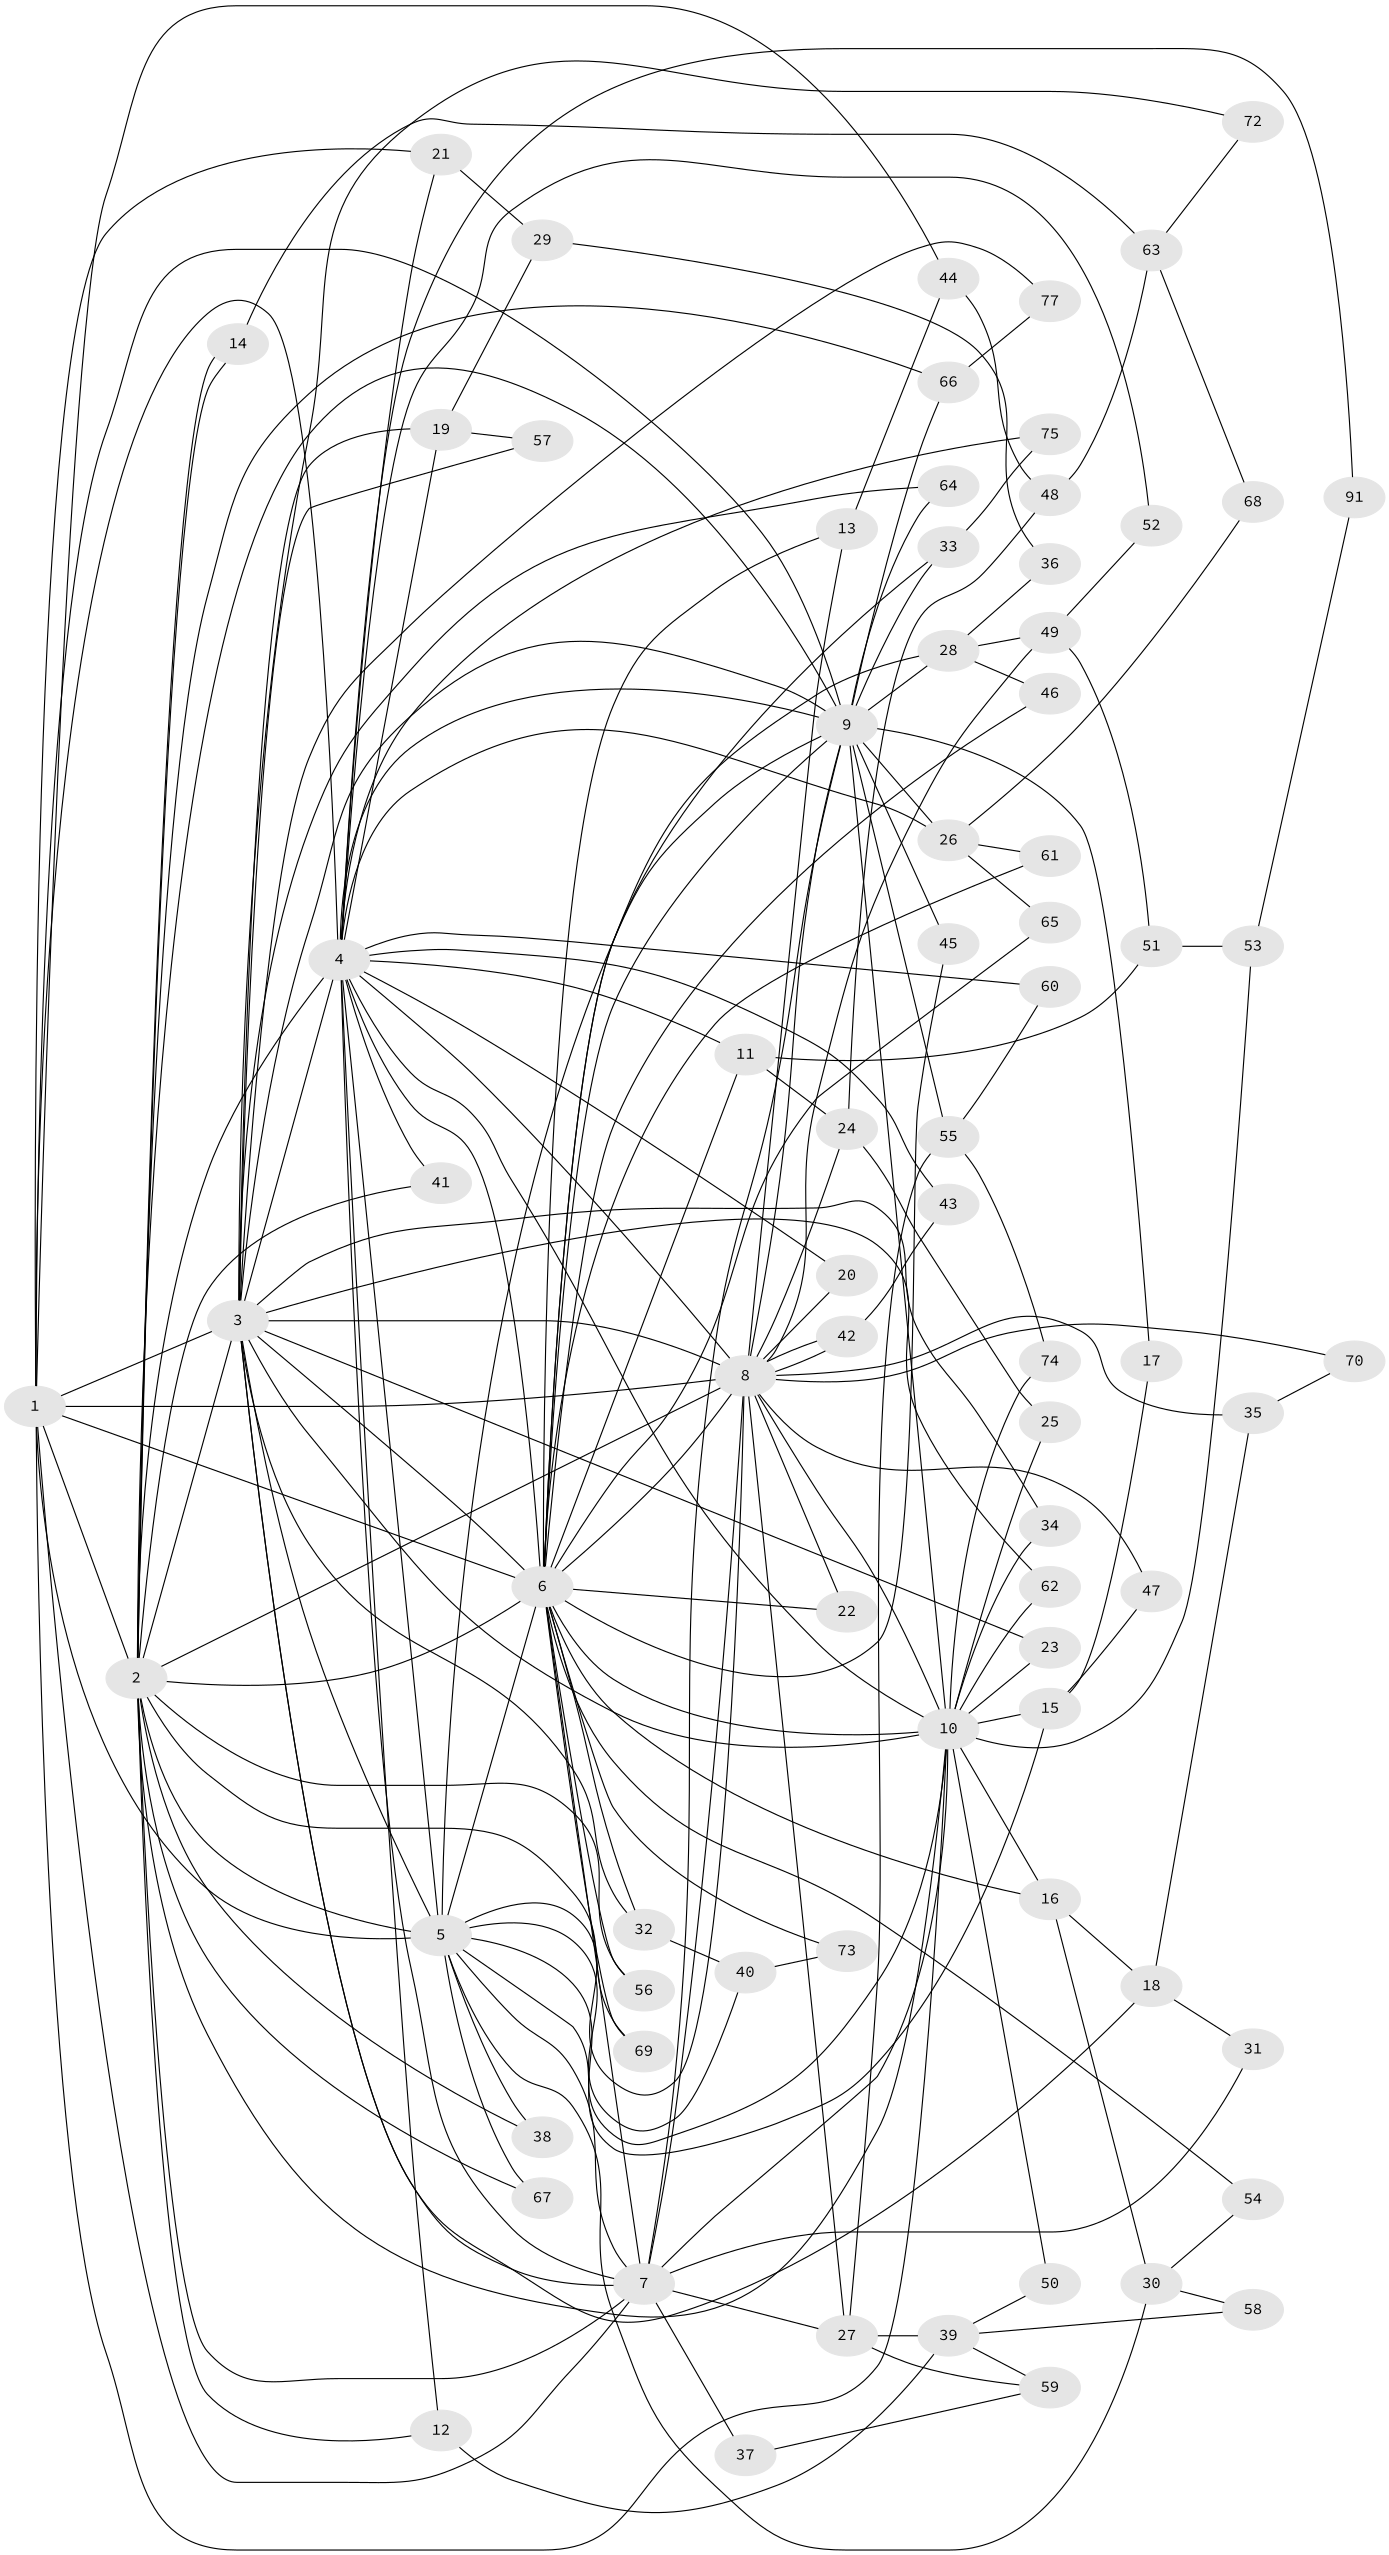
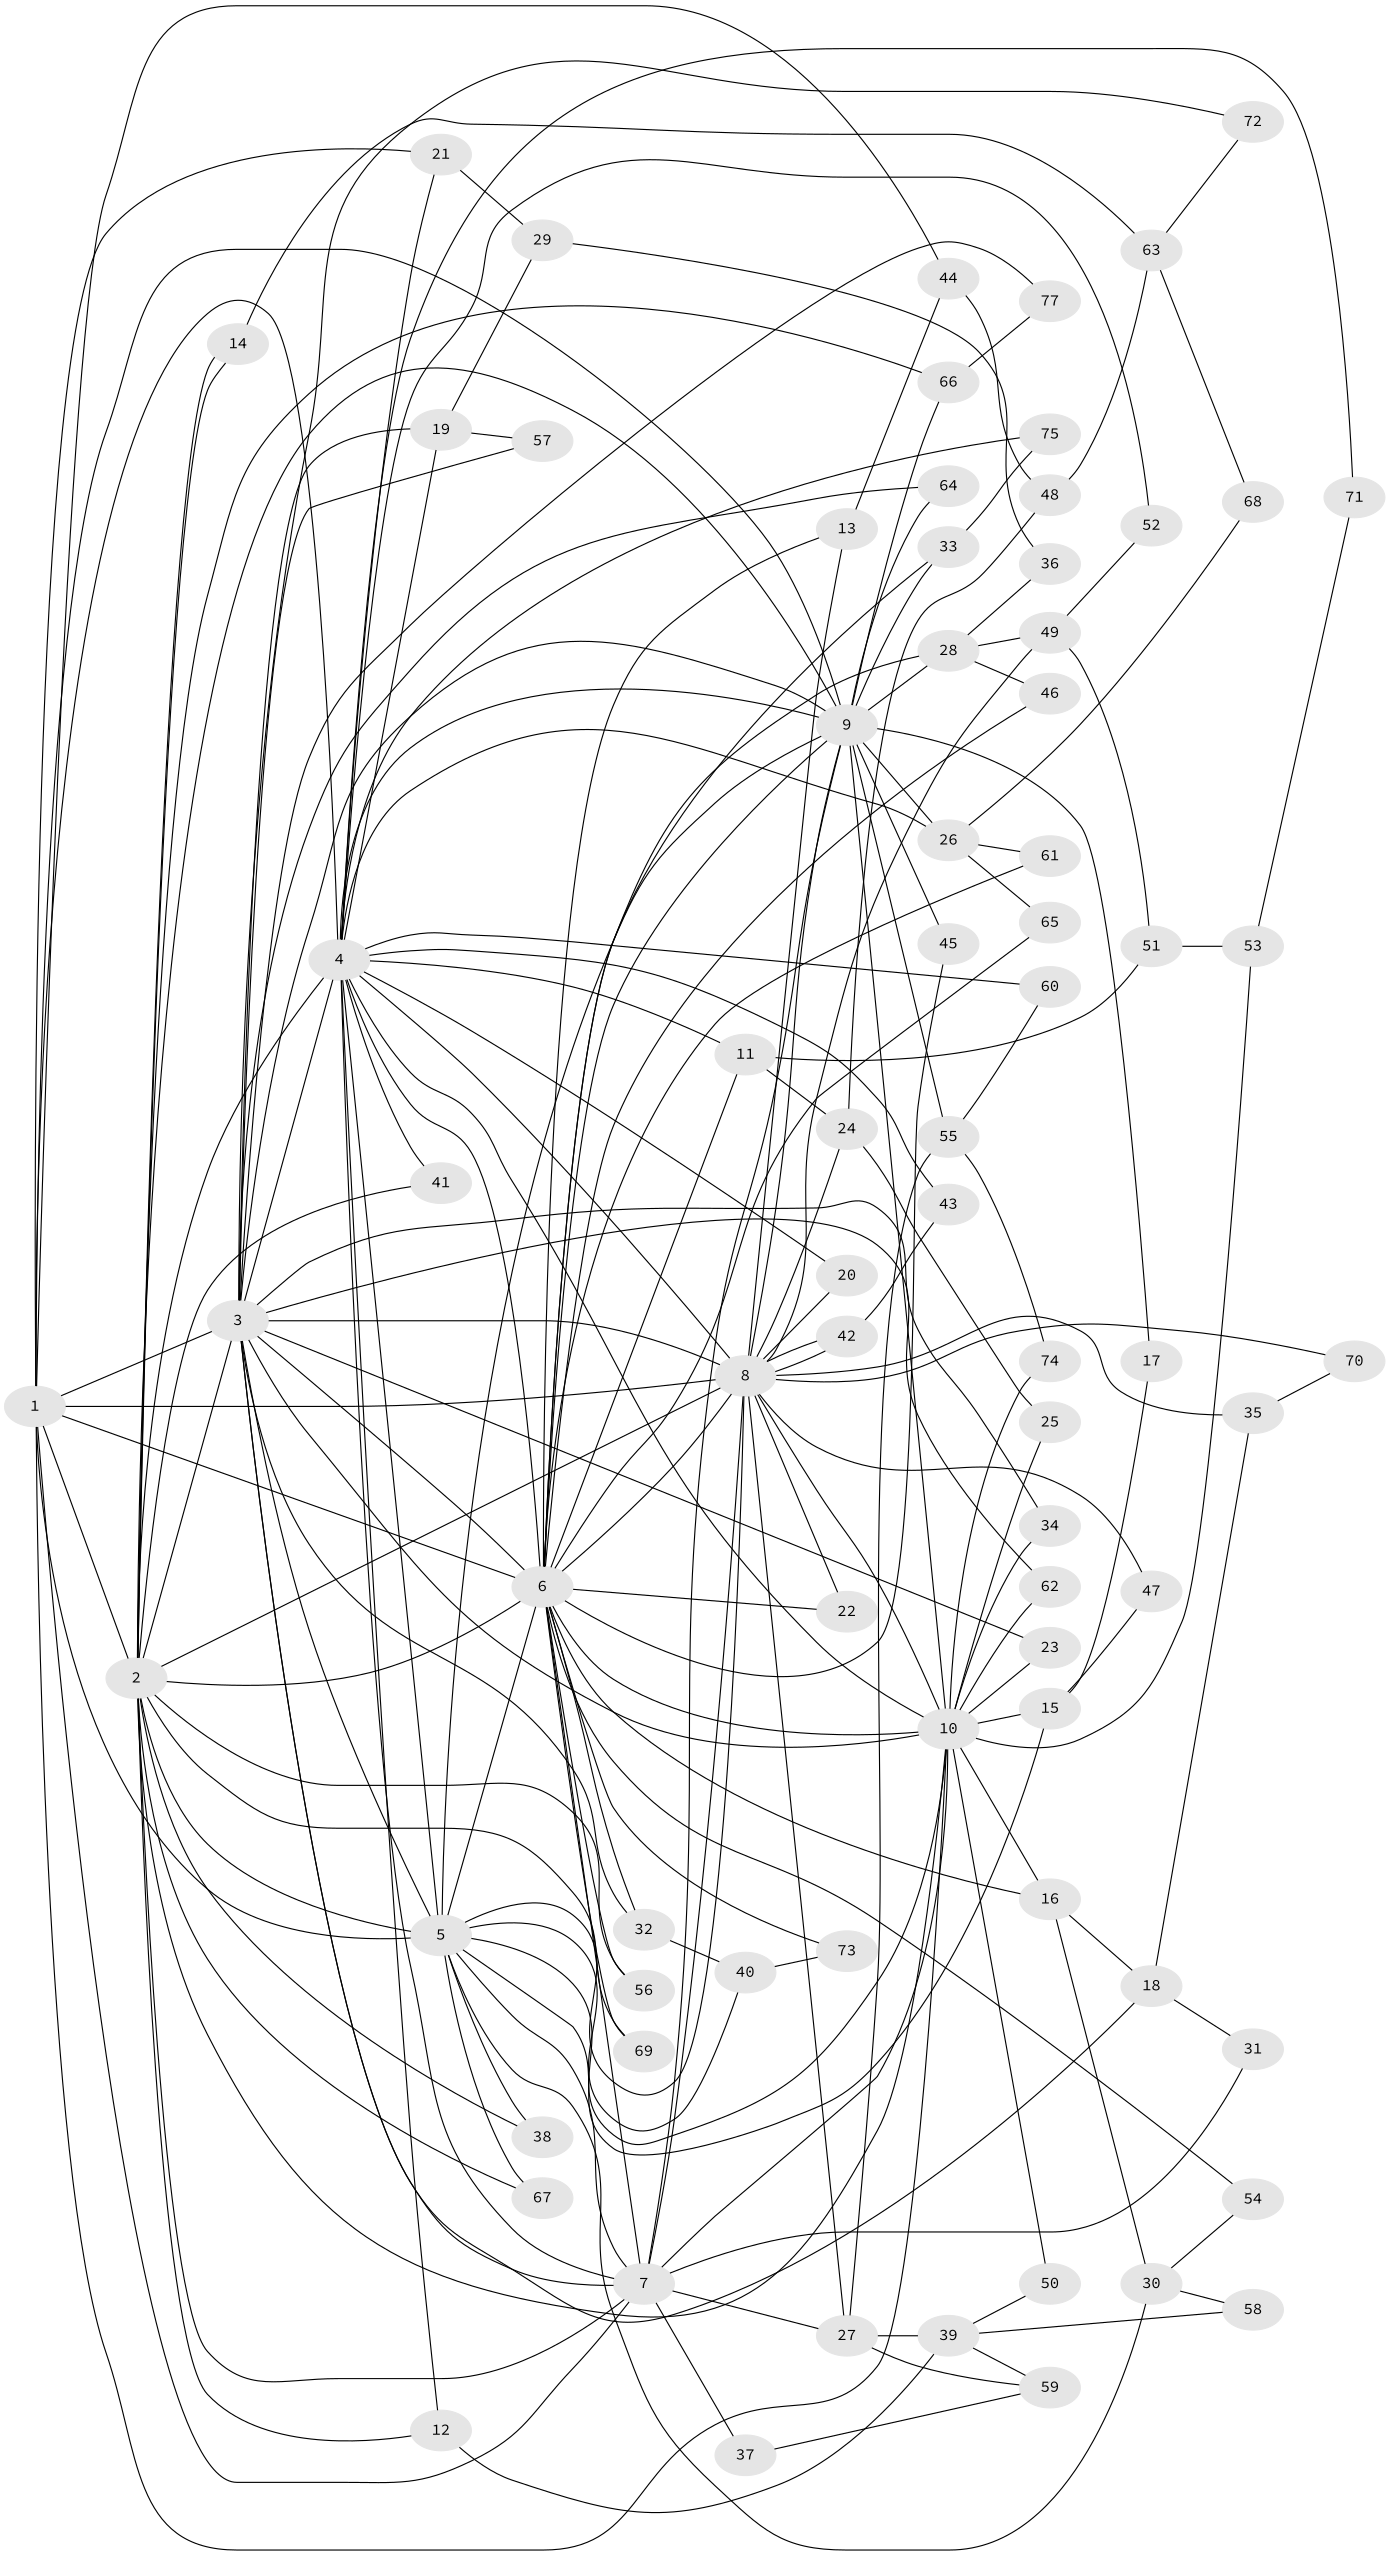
  graph {
    fontname="Source Code Pro"
    rankdir=LR
    node [color=gray90 fontname="Source Code Pro" style=filled]
    edge [fontname="Source Code Pro"]
    1
    2
    3
    4
    5
    6
    7
    8
    9
    10
    21
    44
    12
    14
    38
    41
    56
    66
    67
    69
    18
    19
    23
    32
    34
    57
    62
    64
    72
    77
    11
    20
    26
    43
    52
    60
-   71 [label=91]
+   71
    75
    15
    30
    40
    13
    16
    22
    28
    33
    45
    46
    54
    61
    65
    73
    27
    31
    37
    24
    35
    42
    47
    49
    70
    17
    55
    25
    50
    53
    74
    29
    48
    39
    63
    51
    68
    58
    36
    59
    1 -- 2
    1 -- 3
    1 -- 4
    1 -- 5
    1 -- 6
    1 -- 7
    1 -- 8
    1 -- 9
    1 -- 10
    1 -- 21
    1 -- 44
    2 -- 3
    2 -- 4
    2 -- 5
    2 -- 6
    2 -- 7
    2 -- 8
    2 -- 9
    2 -- 10
    2 -- 12
    2 -- 14
    2 -- 14
    2 -- 38
    2 -- 41
    2 -- 56
    2 -- 66
    2 -- 67
    2 -- 69
    3 -- 4
    3 -- 5
    3 -- 6
    3 -- 7
    3 -- 8
    3 -- 9
    3 -- 10
    3 -- 18
    3 -- 19
    3 -- 23
    3 -- 32
    3 -- 34
    3 -- 57
    3 -- 62
    3 -- 64
    3 -- 72
    3 -- 77
    4 -- 5
    4 -- 6
    4 -- 7
    4 -- 8
    4 -- 9
    4 -- 10
    4 -- 21
    4 -- 12
    4 -- 41
    4 -- 19
    4 -- 11
    4 -- 20
    4 -- 26
    4 -- 43
    4 -- 52
    4 -- 60
    4 -- 71
    4 -- 75
    5 -- 6
    5 -- 7
    5 -- 8
    5 -- 9
    5 -- 10
    5 -- 38
    5 -- 67
    5 -- 15
    5 -- 30
    5 -- 40
    6 -- 7
    6 -- 8
    6 -- 9
    6 -- 10
    6 -- 56
    6 -- 69
    6 -- 32
    6 -- 11
    6 -- 13
    6 -- 16
    6 -- 22
    6 -- 28
    6 -- 33
    6 -- 45
    6 -- 46
    6 -- 54
    6 -- 61
    6 -- 65
    6 -- 73
    7 -- 8
    7 -- 9
    7 -- 10
    7 -- 27
    7 -- 31
    7 -- 37
    8 -- 9
    8 -- 10
    8 -- 20
    8 -- 13
    8 -- 22
    8 -- 27
    8 -- 24
    8 -- 35
    8 -- 42
    8 -- 42
    8 -- 47
    8 -- 49
    8 -- 70
    9 -- 10
    9 -- 66
    9 -- 64
    9 -- 26
    9 -- 28
    9 -- 33
    9 -- 45
    9 -- 17
    9 -- 55
    10 -- 23
    10 -- 34
    10 -- 62
    10 -- 15
    10 -- 16
    10 -- 25
    10 -- 50
    10 -- 53
    10 -- 74
    21 -- 29
    44 -- 48
    12 -- 39
    14 -- 63
    66 -- 77
    18 -- 31
    18 -- 35
    19 -- 57
    19 -- 29
    32 -- 40
    11 -- 24
    11 -- 51
    26 -- 61
    26 -- 65
    26 -- 68
    15 -- 47
    15 -- 17
    30 -- 54
    30 -- 58
    40 -- 73
    13 -- 44
    16 -- 18
    16 -- 30
    28 -- 46
    28 -- 49
    28 -- 36
    33 -- 75
    27 -- 55
    27 -- 39
    27 -- 59
    37 -- 59
    24 -- 25
    24 -- 48
    35 -- 70
    42 -- 43
    49 -- 52
    49 -- 51
    55 -- 60
    55 -- 74
    53 -- 71
    29 -- 36
    48 -- 63
    39 -- 50
    39 -- 58
    39 -- 59
    63 -- 72
    63 -- 68
    51 -- 53
  }
